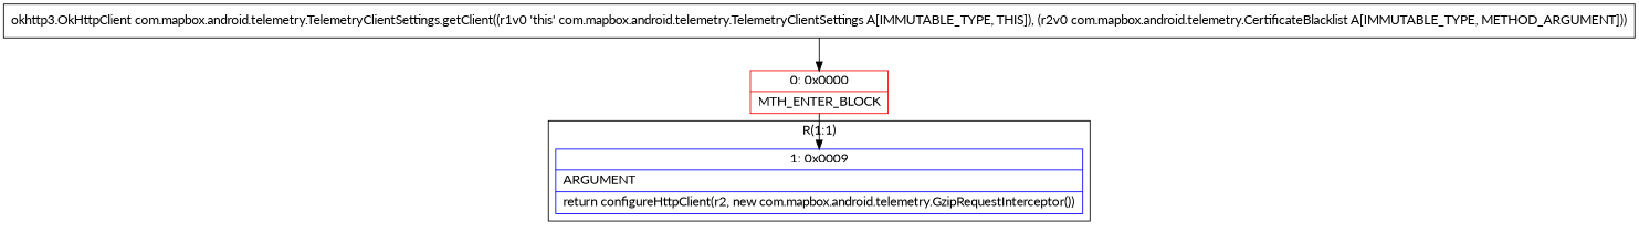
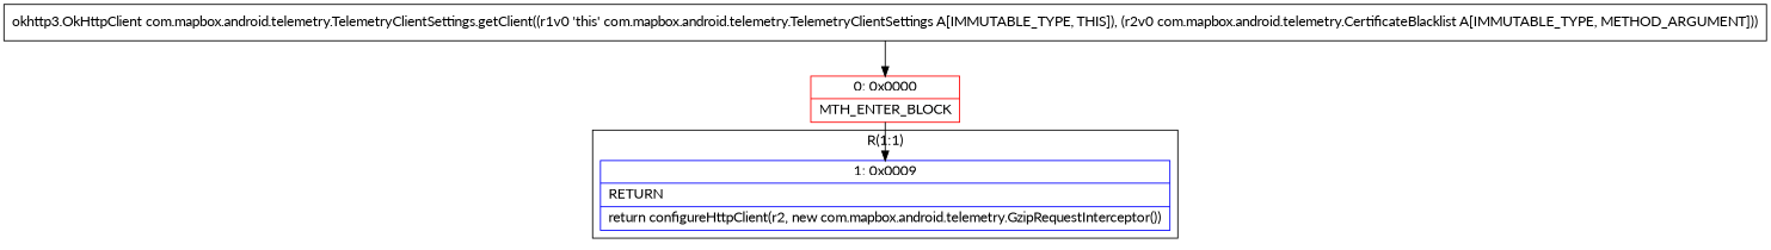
  digraph {
    fontname=Lato
    node [shape=record fontname=Lato]
    edge [fontname=Lato]
-   n1 [color=blue label="{1\:\ 0x0009|ARGUMENT\l|return configureHttpClient(r2, new com.mapbox.android.telemetry.GzipRequestInterceptor())\l}"]
+   n1 [color=blue label="{1\:\ 0x0009|RETURN\l|return configureHttpClient(r2, new com.mapbox.android.telemetry.GzipRequestInterceptor())\l}"]
    n2 [color=red label="{0\:\ 0x0000|MTH_ENTER_BLOCK\l}"]
    n3 [label="{okhttp3.OkHttpClient com.mapbox.android.telemetry.TelemetryClientSettings.getClient((r1v0 'this' com.mapbox.android.telemetry.TelemetryClientSettings A[IMMUTABLE_TYPE, THIS]), (r2v0 com.mapbox.android.telemetry.CertificateBlacklist A[IMMUTABLE_TYPE, METHOD_ARGUMENT])) }"]
    subgraph cluster_1 {
      label="R(1:1)"
      n1
    }
    n2 -> n1
    n3 -> n2
  }
